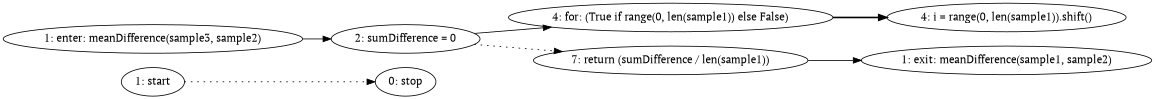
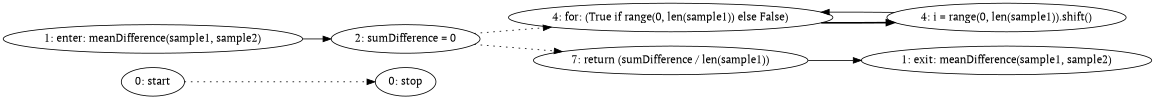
  strict digraph {
    fontname="PT Serif"
    rankdir=LR
    node [fontname="PT Serif"]
    edge [fontname="PT Serif" style=solid]
-   n1 [label="1: start"]
+   n1 [label="0: start"]
    n2 [label="0: stop"]
-   n3 [label="1: enter: meanDifference(sample3, sample2)"]
+   n3 [label="1: enter: meanDifference(sample1, sample2)"]
    n4 [label="2: sumDifference = 0"]
    n5 [label="4: for: (True if range(0, len(sample1)) else False)"]
    n6 [label="7: return (sumDifference / len(sample1))"]
    n7 [label="4: i = range(0, len(sample1)).shift()"]
    n8 [label="1: exit: meanDifference(sample1, sample2)"]
    n1 -> n2 [style=dotted]
    n3 -> n4
-   n4 -> n5
+   n4 -> n5 [style=dotted]
    n4 -> n6 [style=dotted]
    n5 -> n7 [style=bold]
    n6 -> n8
+   n7 -> n5
  }
